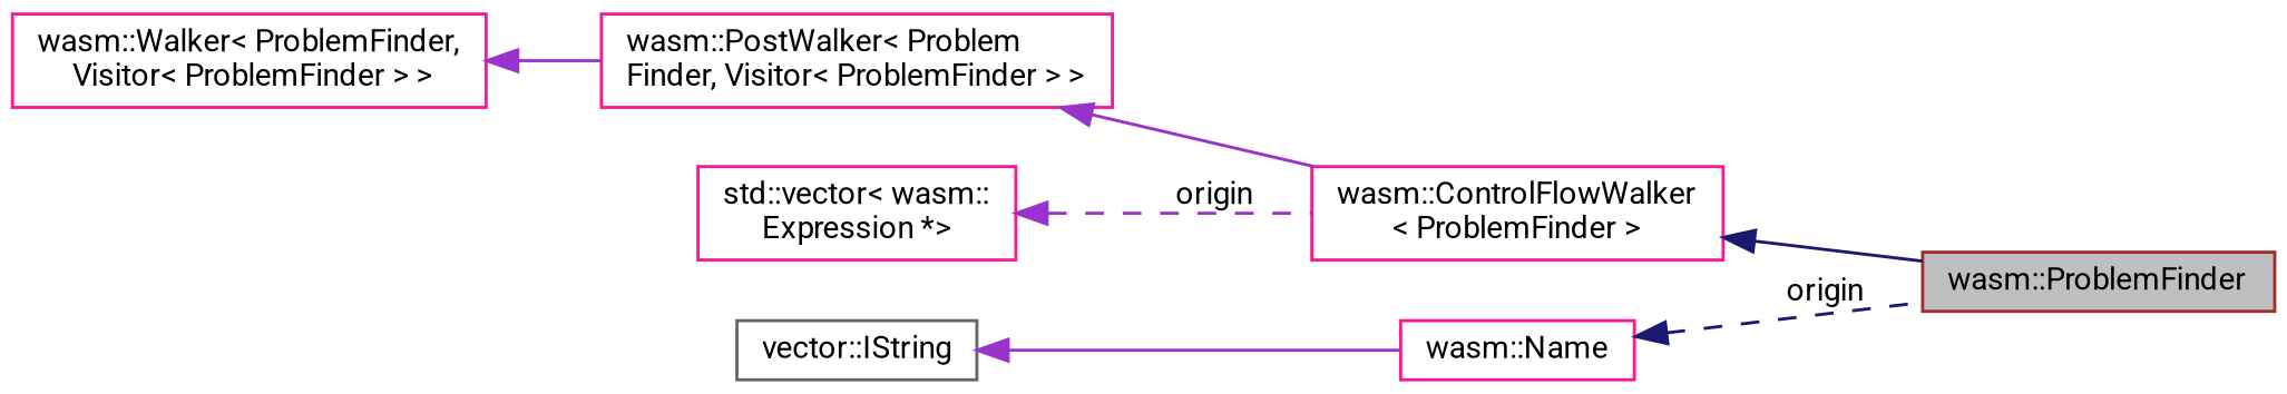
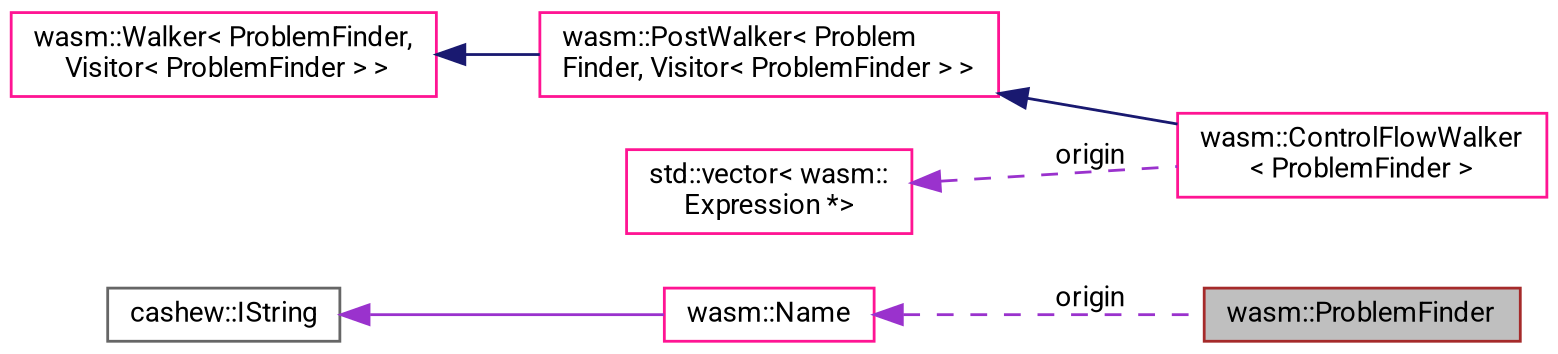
  digraph {
    fontname=Roboto
    rankdir=LR
    node [color=deeppink fillcolor=white fontname=Roboto fontsize=10 shape=record style=filled]
    edge [color=midnightblue dir=back fontname=Roboto fontsize=10 labelfontname=Helvetica labelfontsize=10 style=solid]
    n1 [color=brown fillcolor=grey75 fontcolor=black height=0.2 label="wasm::ProblemFinder" width=0.4]
    n2 [height=0.2 label="wasm::ControlFlowWalker\l\< ProblemFinder \>" width=0.4]
    n3 [height=0.2 label="wasm::PostWalker\< Problem\lFinder, Visitor\< ProblemFinder \> \>" width=0.4]
    n4 [height=0.2 label="wasm::Walker\< ProblemFinder,\l Visitor\< ProblemFinder \> \>" width=0.4]
    n5 [height=0.2 label="std::vector\< wasm::\lExpression *\>" width=0.4]
    n6 [height=0.2 label="wasm::Name" width=0.4]
-   n7 [color=gray40 height=0.2 label="vector::IString" width=0.4]
-   n2 -> n1
-   n3 -> n2 [color=darkorchid3]
-   n4 -> n3 [color=darkorchid3]
+   n7 [color=gray40 height=0.2 label="cashew::IString" width=0.4]
+   n3 -> n2
+   n4 -> n3
    n5 -> n2 [color=darkorchid3 label=" origin" style=dashed]
-   n6 -> n1 [label=" origin" style=dashed]
+   n6 -> n1 [color=darkorchid3 label=" origin" style=dashed]
    n7 -> n6 [color=darkorchid3]
  }
